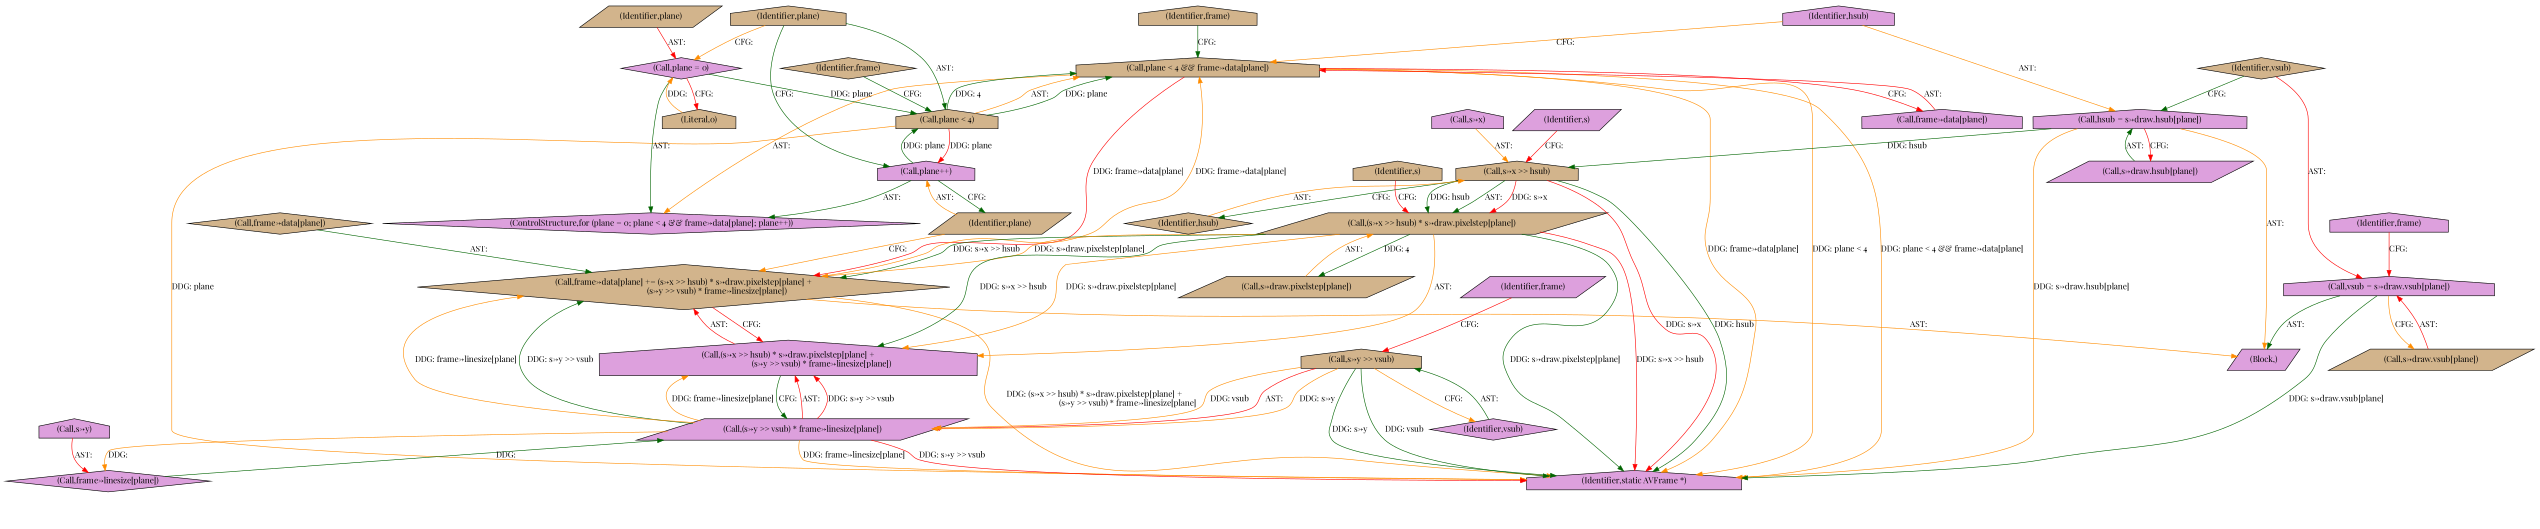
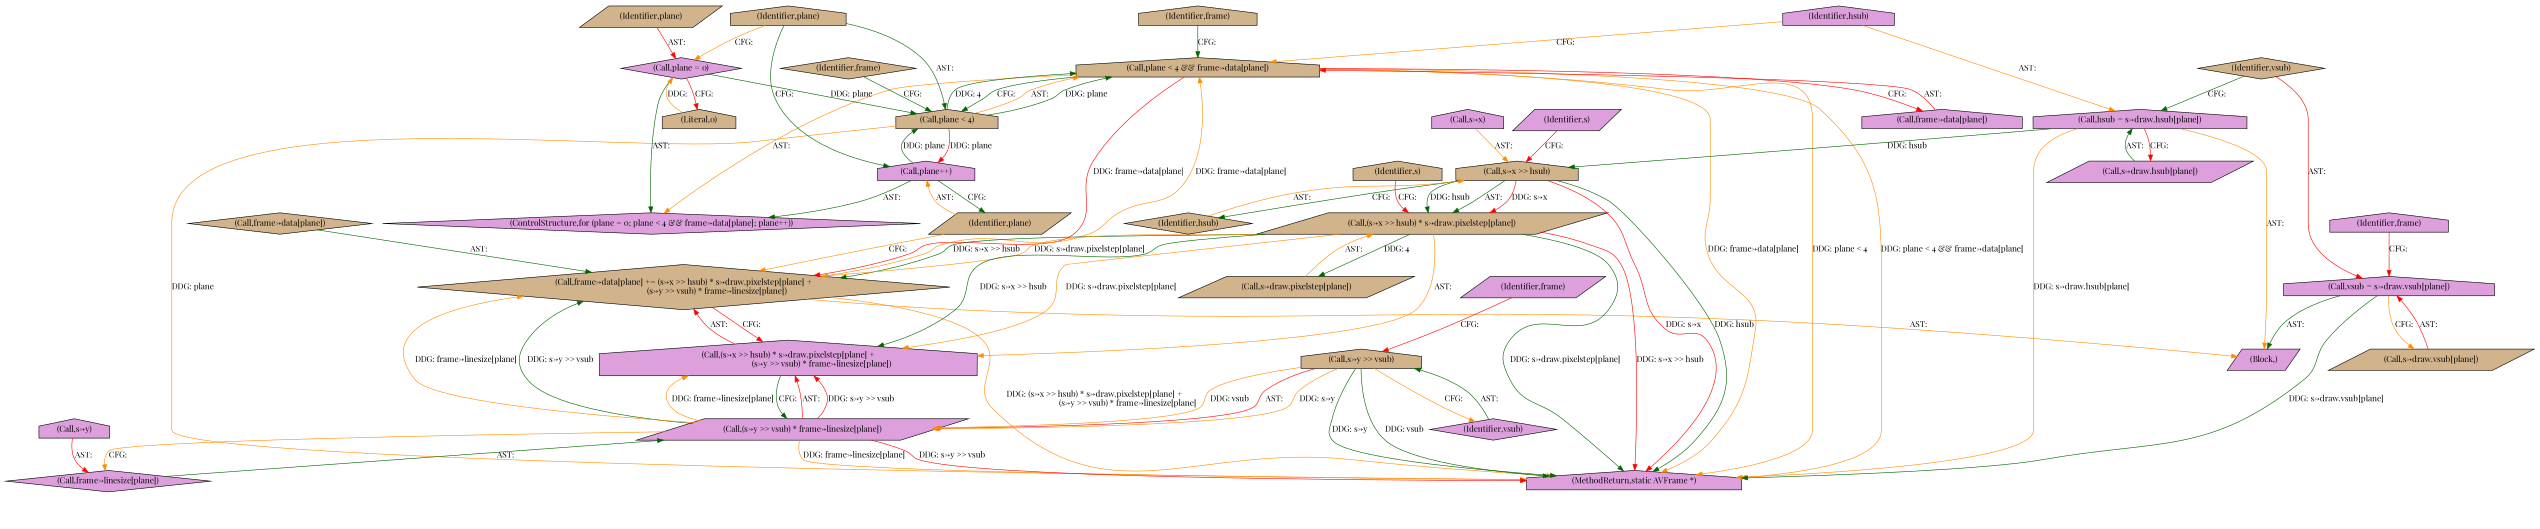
  digraph {
    fontname="Playfair Display"
    node [fillcolor=plum fontname="Playfair Display" shape=house style=filled]
    edge [color=darkgreen fontname="Playfair Display"]
    n1 [fillcolor=tan label="(Call,plane < 4 && frame->data[plane])"]
    n2 [fillcolor=tan label="(Call,plane < 4)"]
    n3 [fillcolor=tan label="(Call,frame->data[plane] += (s->x >> hsub) * s->draw.pixelstep[plane] +\n                              (s->y >> vsub) * frame->linesize[plane])" shape=diamond]
-   n4 [label="(Identifier,static AVFrame *)"]
+   n4 [label="(MethodReturn,static AVFrame *)"]
    n5 [label="(Call,frame->data[plane])"]
    n6 [label="(ControlStructure,for (plane = 0; plane < 4 && frame->data[plane]; plane++))" shape=diamond]
    n7 [label="(Call,plane++)"]
    n8 [label="(Call,(s->x >> hsub) * s->draw.pixelstep[plane] +\n                              (s->y >> vsub) * frame->linesize[plane])"]
    n9 [label="(Block,)" shape=parallelogram]
    n10 [fillcolor=tan label="(Identifier,plane)" shape=parallelogram]
    n11 [label="(Call,plane = 0)" shape=diamond]
    n12 [fillcolor=tan label="(Literal,0)"]
    n13 [label="(Call,(s->y >> vsub) * frame->linesize[plane])" shape=parallelogram]
    n14 [fillcolor=tan label="(Call,(s->x >> hsub) * s->draw.pixelstep[plane])" shape=parallelogram]
    n15 [fillcolor=tan label="(Call,s->draw.pixelstep[plane])" shape=parallelogram]
    n16 [fillcolor=tan label="(Call,s->x >> hsub)"]
    n17 [fillcolor=tan label="(Identifier,hsub)" shape=diamond]
    n18 [label="(Call,hsub = s->draw.hsub[plane])"]
    n19 [label="(Call,s->draw.hsub[plane])" shape=parallelogram]
    n20 [label="(Call,frame->linesize[plane])" shape=diamond]
    n21 [fillcolor=tan label="(Call,s->y >> vsub)"]
    n22 [label="(Identifier,vsub)" shape=diamond]
    n23 [label="(Call,vsub = s->draw.vsub[plane])"]
    n24 [fillcolor=tan label="(Call,s->draw.vsub[plane])" shape=parallelogram]
    n25 [label="(Identifier,frame)"]
    n26 [fillcolor=tan label="(Identifier,plane)"]
    n27 [label="(Identifier,hsub)"]
    n28 [fillcolor=tan label="(Call,frame->data[plane])" shape=diamond]
    n29 [label="(Identifier,frame)" shape=parallelogram]
    n30 [fillcolor=tan label="(Identifier,plane)" shape=parallelogram]
    n31 [label="(Call,s->x)"]
    n32 [fillcolor=tan label="(Identifier,vsub)" shape=diamond]
    n33 [fillcolor=tan label="(Identifier,frame)"]
    n34 [label="(Identifier,s)" shape=parallelogram]
    n35 [fillcolor=tan label="(Identifier,s)"]
    n36 [label="(Call,s->y)"]
    n37 [fillcolor=tan label="(Identifier,frame)" shape=diamond]
+   n1 -> n2 [label="CFG: "]
    n1 -> n3 [color=red label="DDG: frame->data[plane]"]
    n1 -> n4 [color=darkorange label="DDG: frame->data[plane]"]
    n1 -> n4 [color=darkorange label="DDG: plane < 4"]
    n1 -> n4 [color=darkorange label="DDG: plane < 4 && frame->data[plane]"]
    n1 -> n5 [color=red label="CFG: "]
    n1 -> n6 [color=darkorange label="AST: "]
    n2 -> n1 [color=darkorange label="AST: "]
    n2 -> n1 [label="DDG: plane"]
    n2 -> n1 [label="DDG: 4"]
    n2 -> n4 [color=darkorange label="DDG: plane"]
    n2 -> n7 [color=red label="DDG: plane"]
    n3 -> n1 [color=darkorange label="DDG: frame->data[plane]"]
    n3 -> n4 [color=darkorange label="DDG: (s->x >> hsub) * s->draw.pixelstep[plane] +\n                              (s->y >> vsub) * frame->linesize[plane]"]
    n3 -> n8 [color=red label="CFG: "]
    n3 -> n9 [color=darkorange label="AST: "]
    n5 -> n1 [color=red label="AST: "]
    n7 -> n2 [label="DDG: plane"]
    n7 -> n6 [label="AST: "]
    n7 -> n10 [label="CFG: "]
    n8 -> n3 [color=red label="AST: "]
    n8 -> n13 [label="CFG: "]
    n10 -> n3 [color=darkorange label="CFG: "]
    n10 -> n7 [color=darkorange label="AST: "]
    n11 -> n2 [label="DDG: plane"]
    n11 -> n6 [label="AST: "]
    n11 -> n12 [color=red label="CFG: "]
    n12 -> n11 [color=darkorange label="DDG: "]
    n13 -> n3 [label="DDG: s->y >> vsub"]
    n13 -> n3 [color=darkorange label="DDG: frame->linesize[plane]"]
    n13 -> n4 [color=darkorange label="DDG: frame->linesize[plane]"]
    n13 -> n4 [color=red label="DDG: s->y >> vsub"]
    n13 -> n8 [color=red label="AST: "]
    n13 -> n8 [color=red label="DDG: s->y >> vsub"]
    n13 -> n8 [color=darkorange label="DDG: frame->linesize[plane]"]
-   n13 -> n20 [color=darkorange label="DDG: "]
+   n13 -> n20 [color=darkorange label="CFG: "]
    n14 -> n3 [label="DDG: s->x >> hsub"]
    n14 -> n3 [color=darkorange label="DDG: s->draw.pixelstep[plane]"]
    n14 -> n4 [label="DDG: s->draw.pixelstep[plane]"]
    n14 -> n4 [color=red label="DDG: s->x >> hsub"]
    n14 -> n8 [color=darkorange label="AST: "]
    n14 -> n8 [label="DDG: s->x >> hsub"]
    n14 -> n8 [color=darkorange label="DDG: s->draw.pixelstep[plane]"]
    n14 -> n15 [label="DDG: 4"]
    n15 -> n14 [color=darkorange label="AST: "]
    n16 -> n4 [color=red label="DDG: s->x"]
    n16 -> n4 [label="DDG: hsub"]
    n16 -> n14 [label="AST: "]
    n16 -> n14 [color=red label="DDG: s->x"]
    n16 -> n14 [label="DDG: hsub"]
    n16 -> n17 [label="CFG: "]
    n17 -> n16 [color=darkorange label="AST: "]
    n18 -> n4 [color=darkorange label="DDG: s->draw.hsub[plane]"]
    n18 -> n9 [color=darkorange label="AST: "]
    n18 -> n16 [label="DDG: hsub"]
    n18 -> n19 [color=red label="CFG: "]
    n19 -> n18 [label="AST: "]
-   n20 -> n13 [label="DDG: "]
+   n20 -> n13 [label="AST: "]
    n21 -> n4 [label="DDG: vsub"]
    n21 -> n4 [label="DDG: s->y"]
    n21 -> n13 [color=red label="AST: "]
    n21 -> n13 [color=darkorange label="DDG: s->y"]
    n21 -> n13 [color=darkorange label="DDG: vsub"]
    n21 -> n22 [color=darkorange label="CFG: "]
    n22 -> n21 [label="AST: "]
    n23 -> n4 [label="DDG: s->draw.vsub[plane]"]
    n23 -> n9 [label="AST: "]
    n23 -> n24 [color=darkorange label="CFG: "]
    n24 -> n23 [color=red label="AST: "]
    n25 -> n23 [color=red label="CFG: "]
    n26 -> n2 [label="AST: "]
    n26 -> n7 [label="CFG: "]
    n26 -> n11 [color=darkorange label="CFG: "]
    n27 -> n1 [color=darkorange label="CFG: "]
    n27 -> n18 [color=darkorange label="AST: "]
    n28 -> n3 [label="AST: "]
    n29 -> n21 [color=red label="CFG: "]
    n30 -> n11 [color=red label="AST: "]
    n31 -> n16 [color=darkorange label="AST: "]
    n32 -> n18 [label="CFG: "]
    n32 -> n23 [color=red label="AST: "]
    n33 -> n1 [label="CFG: "]
    n34 -> n16 [color=red label="CFG: "]
    n35 -> n14 [color=red label="CFG: "]
    n36 -> n20 [color=red label="AST: "]
    n37 -> n2 [label="CFG: "]
  }
